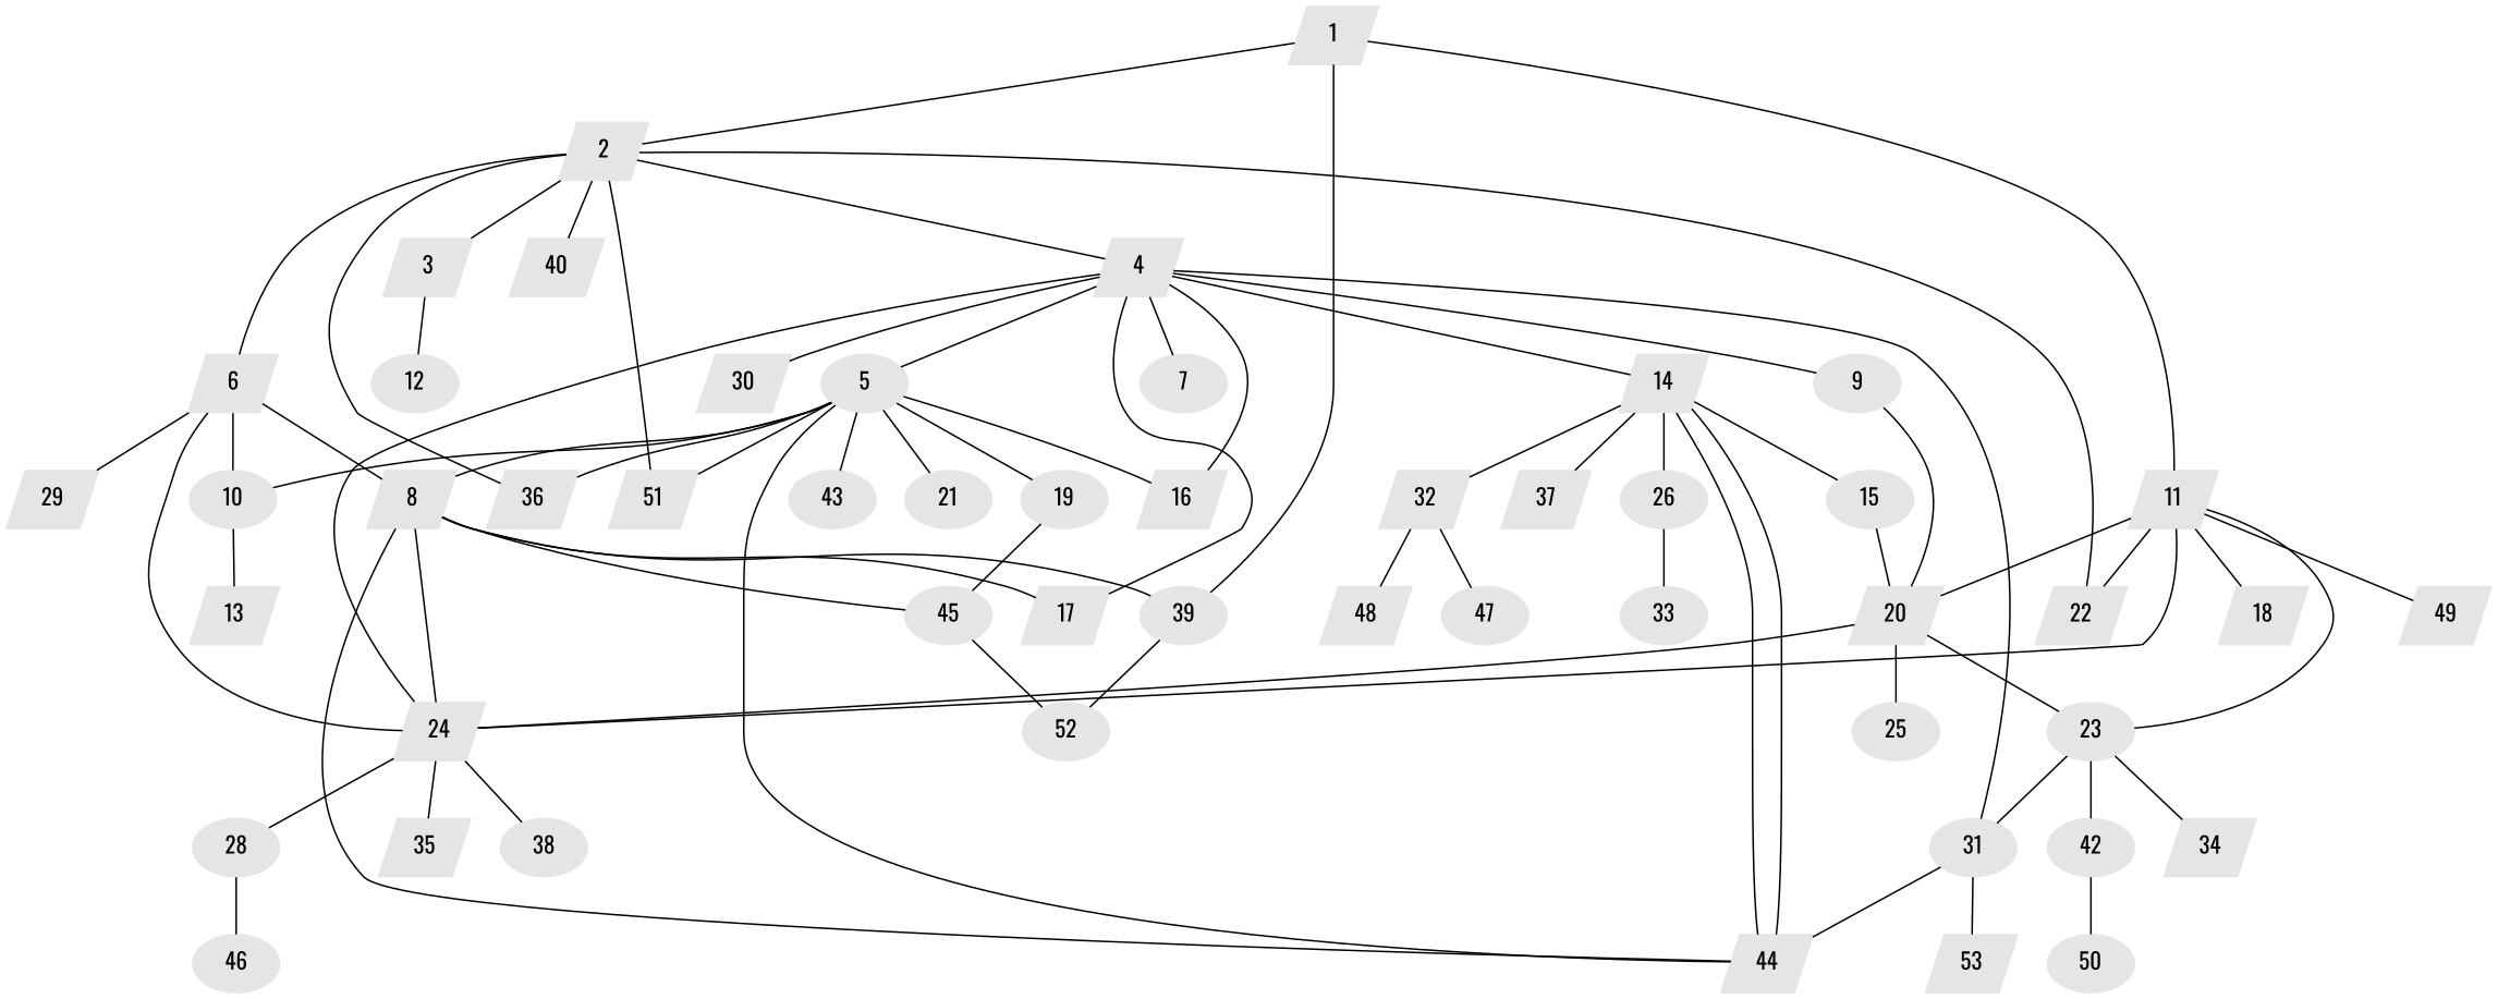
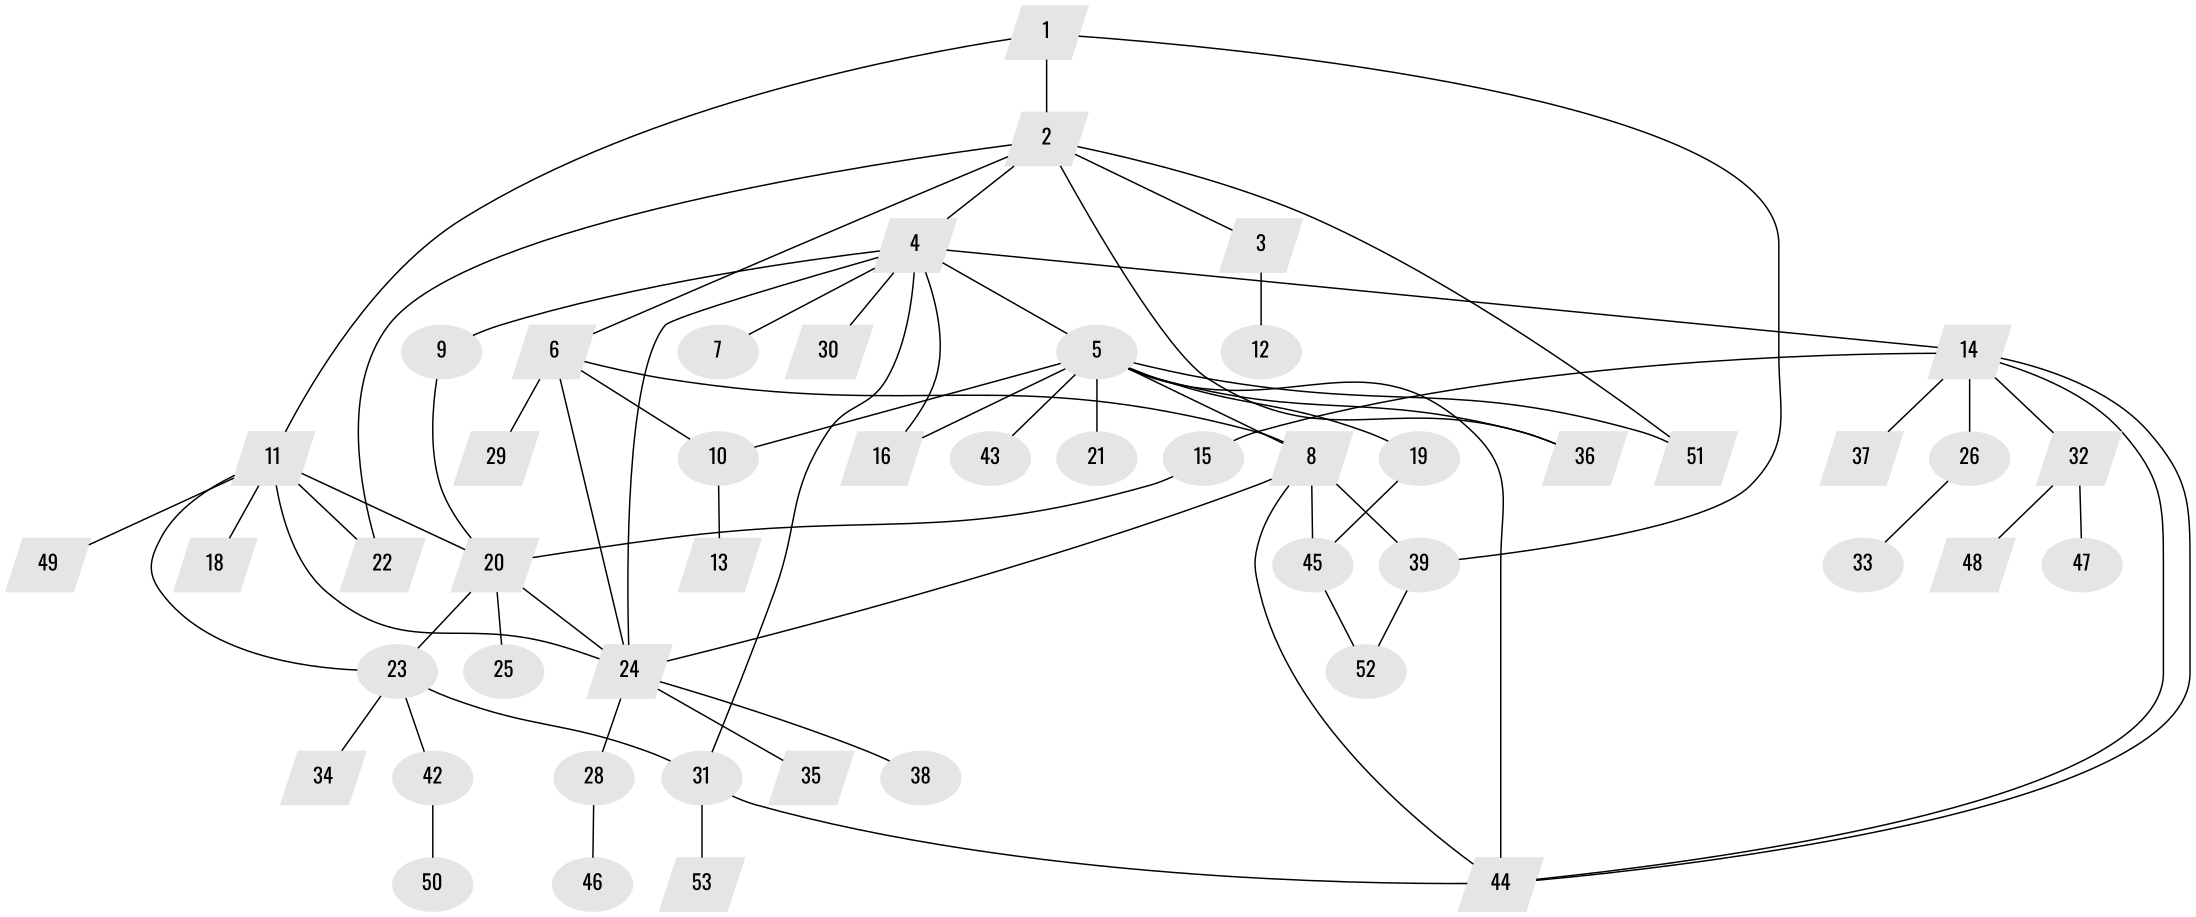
  graph {
    fontname=Oswald
    node [color=gray90 fontname=Oswald shape=parallelogram style=filled]
    edge [fontname=Oswald]
    1
    2
    11
    39 [shape=ellipse]
    3
    4
    6
    22
    36
-   40
    51
    24
    20
    18
    23 [shape=ellipse]
    49
    52 [shape=ellipse]
    12 [shape=ellipse]
    5 [shape=ellipse]
    7 [shape=ellipse]
    9 [shape=ellipse]
    14
    16
-   17
    30
    31 [shape=ellipse]
    8
    10 [shape=ellipse]
    29
    19 [shape=ellipse]
    21 [shape=ellipse]
    43 [shape=ellipse]
    44
    15 [shape=ellipse]
    26 [shape=ellipse]
    32
    37
    28 [shape=ellipse]
    35
    38 [shape=ellipse]
    53
    45 [shape=ellipse]
    13
    25 [shape=ellipse]
    34
    42 [shape=ellipse]
    33 [shape=ellipse]
    47 [shape=ellipse]
    48
    50 [shape=ellipse]
    46 [shape=ellipse]
    1 -- 2
    1 -- 11
    1 -- 39
    2 -- 3
    2 -- 4
    2 -- 6
    2 -- 22
    2 -- 36
-   2 -- 40
    2 -- 51
    11 -- 22
    11 -- 24
    11 -- 20
    11 -- 18
    11 -- 23
    11 -- 49
    39 -- 52
    3 -- 12
    4 -- 24
    4 -- 5
    4 -- 7
    4 -- 9
    4 -- 14
    4 -- 16
-   4 -- 17
    4 -- 30
    4 -- 31
    6 -- 24
    6 -- 8
    6 -- 10
    6 -- 29
    24 -- 28
    24 -- 35
    24 -- 38
    20 -- 24
    20 -- 23
    20 -- 25
    23 -- 31
    23 -- 34
    23 -- 42
    5 -- 36
    5 -- 51
    5 -- 16
    5 -- 8
    5 -- 10
    5 -- 19
    5 -- 21
    5 -- 43
    5 -- 44
    9 -- 20
    14 -- 44
    14 -- 44
    14 -- 15
    14 -- 26
    14 -- 32
    14 -- 37
    31 -- 44
    31 -- 53
    8 -- 39
    8 -- 24
-   8 -- 17
    8 -- 44
    8 -- 45
    10 -- 13
    19 -- 45
    15 -- 20
    26 -- 33
    32 -- 47
    32 -- 48
    28 -- 46
    45 -- 52
    42 -- 50
  }
